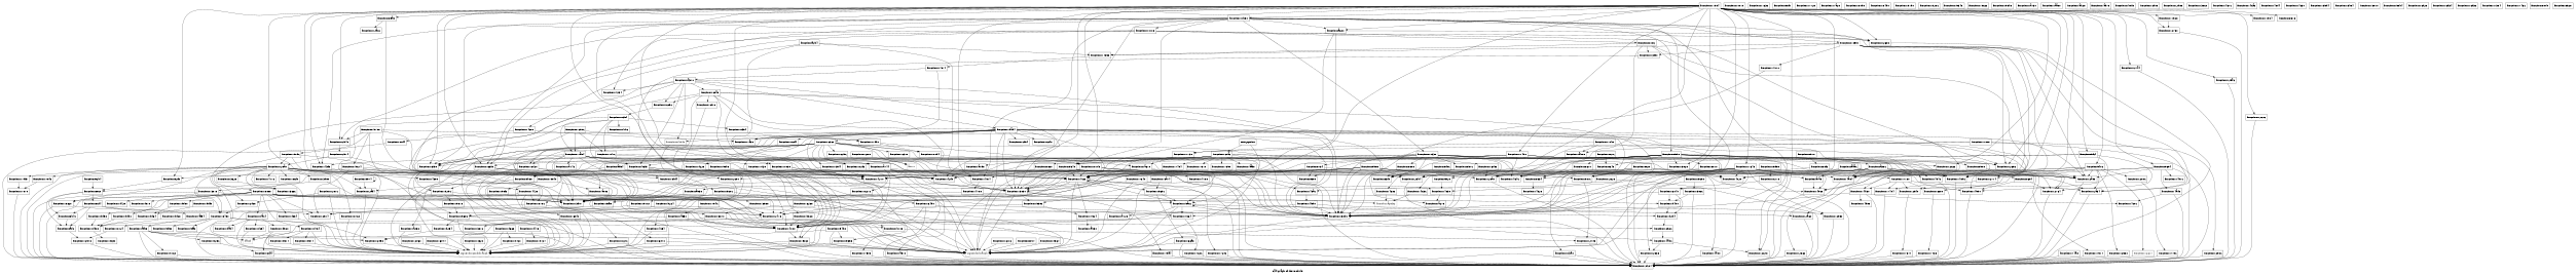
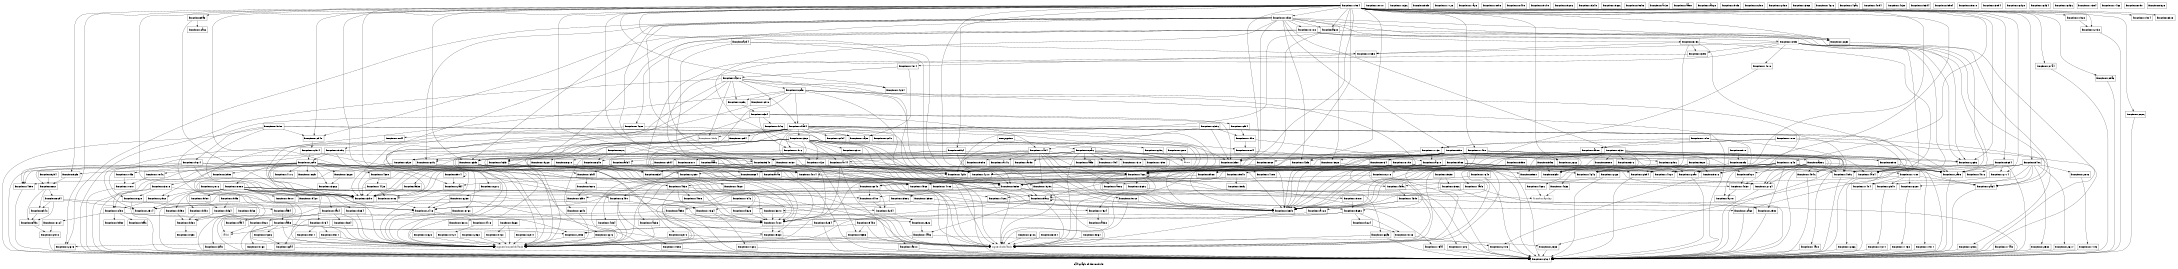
  digraph {
    label="Call graph of the module."
    node [shape=record]
    n1 [label="{function_8cd4}"]
    n2 [label="{function_12418}"]
    n3 [label="{function_12514}"]
    n4 [label="{function_8adc}"]
    n5 [label="{function_8b4c}"]
    n6 [color=gray50 fontcolor=gray50 label="{__pseudo_cond_branch}"]
    n7 [label="{function_1252c}"]
    n8 [label="{function_12978}"]
    n9 [label="{function_92f8}"]
    n10 [label="{function_8ec0}"]
    n11 [label="{function_e808}"]
    n12 [label="{function_83f0}"]
    n13 [label="{function_aaac}"]
    n14 [label="{function_a7a8}"]
    n15 [label="{function_a938}"]
    n16 [label="{function_14020}"]
    n17 [label="{function_14990}"]
    n18 [label="{function_12764}"]
    n19 [label="{function_149c8}"]
    n20 [label="{function_13f70}"]
    n21 [label="{function_12b24}"]
    n22 [label="{function_e57c}"]
    n23 [label="{function_1468c}"]
    n24 [color=gray50 fontcolor=gray50 label="{llvm_bswap_i32}"]
    n25 [label="{function_e5e0}"]
    n26 [label="{function_9fc4}"]
    n27 [label="{function_9340}"]
    n28 [label="{function_13ed0}"]
    n29 [label="{function_14ccc}"]
    n30 [label="{function_15850}"]
    n31 [color=gray50 fontcolor=gray50 label="{__pseudo_branch}"]
    n32 [label="{function_ad54}"]
    n33 [label="{function_14830}"]
    n34 [label="{function_15bf4}"]
    n35 [label="{function_1a278}"]
    n36 [label="{function_15c0c}"]
    n37 [label="{function_e734}"]
    n38 [label="{function_14000}"]
    n39 [label="{function_1464c}"]
    n40 [label="{function_198c0}"]
    n41 [label="{function_15acc}"]
    n42 [label="{function_14c54}"]
    n43 [label="{function_1569c}"]
    n44 [label="{function_172dc}"]
    n45 [label="{function_17524}"]
    n46 [label="{function_175a4}"]
    n47 [label="{function_155ec}"]
    n48 [label="{function_9e20}"]
    n49 [label="{function_981c}"]
    n50 [label="{function_9b88}"]
    n51 [label="{function_12a98}"]
    n52 [label="{function_125b4}"]
    n53 [label="{function_127d8}"]
    n54 [label="{function_12af4}"]
    n55 [label="{function_9be8}"]
    n56 [label="{function_14210}"]
    n57 [label="{function_142f0}"]
    n58 [label="{function_e908}"]
    n59 [label="{function_e958}"]
    n60 [label="{function_128a0}"]
    n61 [label="{function_148dc}"]
    n62 [label="{function_1494c}"]
    n63 [label="{function_14a84}"]
    n64 [label="{function_15e28}"]
    n65 [label="{function_1265c}"]
    n66 [label="{function_8648}"]
    n67 [label="{function_8810}"]
    n68 [label="{function_88c0}"]
    n69 [label="{function_16040}"]
    n70 [label="{function_1286c}"]
    n71 [label="{function_8534}"]
    n72 [label="{function_86e4}"]
    n73 [label="{function_14814}"]
    n74 [label="{function_10010}"]
    n75 [label="{function_10030}"]
    n76 [label="{function_141e8}"]
    n77 [label="{function_164b0}"]
    n78 [label="{function_17180}"]
    n79 [label="{function_175d8}"]
    n80 [label="{function_17364}"]
    n81 [label="{function_12a34}"]
    n82 [label="{function_12540}"]
    n83 [label="{function_16c80}"]
    n84 [label="{function_14b30}"]
    n85 [label="{function_17404}"]
    n86 [label="{function_10108}"]
    n87 [label="{function_12b40}"]
    n88 [label="{function_163f8}"]
    n89 [label="{function_126e0}"]
    n90 [label="{function_81ec}"]
    n91 [label="{function_12b74}"]
    n92 [label="{function_16d70}"]
    n93 [label="{function_13fd0}"]
    n94 [label="{function_14858}"]
    n95 [label="{function_10320}"]
    n96 [label="{function_14abc}"]
    n97 [label="{function_12838}"]
    n98 [label="{function_12648}"]
    n99 [label="{function_10330}"]
    n100 [label="{function_9b20}"]
    n101 [label="{function_13fe0}"]
    n102 [label="{function_143f8}"]
    n103 [label="{function_1465c}"]
    n104 [label="{function_14a00}"]
    n105 [label="{function_19e40}"]
    n106 [color=gray50 label="{function_109f0}"]
    n107 [label="{function_14010}"]
    n108 [label="{function_14874}"]
    n109 [label="{function_10b30}"]
    n110 [label="{function_a600}"]
    n111 [label="{function_161fc}"]
    n112 [label="{function_14788}"]
    n113 [label="{function_1621c}"]
    n114 [label="{function_11490}"]
    n115 [label="{function_a38c}"]
    n116 [label="{function_1163c}"]
    n117 [label="{function_11648}"]
    n118 [label="{function_129e0}"]
    n119 [label="{function_14914}"]
    n120 [label="{function_940c}"]
    n121 [label="{function_1280c}"]
    n122 [label="{function_12580}"]
-   n123 [label="{function_12614}" fontcolor=gray50]
+   n123 [label="{function_12614}"]
    n124 [label="{function_17344}"]
    n125 [label="{function_174dc}"]
    n126 [label="{function_17438}"]
    n127 [label="{function_9694}"]
    n128 [label="{function_12a60}"]
    n129 [label="{function_14ad8}"]
    n130 [label="{function_14b1c}"]
    n131 [label="{function_12714}"]
    n132 [label="{function_14c0c}"]
    n133 [label="{function_98f0}"]
    n134 [label="{function_a2b4}"]
    n135 [label="{function_146e8}"]
    n136 [label="{function_17a38}"]
    n137 [label="{function_180f4}"]
    n138 [label="{function_9974}"]
    n139 [label="{function_9f0c}"]
    n140 [label="{function_92b4}"]
    n141 [label="{function_1760c}"]
    n142 [label="{function_17640}"]
    n143 [label="{function_17728}"]
    n144 [label="{function_17738}"]
    n145 [label="{function_1a610}"]
    n146 [label="{function_17808}"]
    n147 [label="{function_1ab88}"]
    n148 [label="{function_1290c}"]
    n149 [label="{function_178b0}"]
    n150 [label="{function_1794c}"]
    n151 [label="{function_1ae50}"]
    n152 [label="{function_1cca4}"]
    n153 [label="{function_17a28}"]
    n154 [label="{function_17a54}"]
    n155 [label="{function_191c0}"]
    n156 [label="{function_1929c}"]
    n157 [label="{function_196ec}"]
    n158 [label="{function_19eb8}"]
    n159 [label="{function_1a08c}"]
    n160 [label="{function_1a14c}"]
    n161 [label="{function_1a744}"]
    n162 [label="{function_19818}"]
    n163 [label="{function_1b108}"]
    n164 [label="{function_1b224}"]
    n165 [label="{function_1b254}"]
    n166 [label="{function_1ae10}"]
    n167 [label="{function_17d7c}"]
    n168 [label="{function_17f20}"]
    n169 [label="{function_19358}"]
    n170 [label="{function_17db0}"]
    n171 [label="{function_180d4}"]
    n172 [label="{function_181d8}"]
    n173 [label="{function_17df8}"]
    n174 [label="{function_17e70}"]
    n175 [label="{function_17e4c}"]
    n176 [label="{function_180b8}"]
    n177 [label="{function_12c90}"]
    n178 [label="{function_145ac}"]
    n179 [label="{function_190dc}"]
    n180 [label="{function_18620}"]
    n181 [label="{function_12ea0}"]
    n182 [label="{function_18124}"]
    n183 [label="{function_145d0}"]
    n184 [label="{function_184b0}"]
    n185 [label="{function_184e0}"]
    n186 [label="{function_19d50}"]
    n187 [label="{function_19fac}"]
    n188 [label="{function_12d98}"]
    n189 [label="{function_1af94}"]
    n190 [label="{function_1afb8}"]
    n191 [label="{function_186f0}"]
    n192 [label="{function_18760}"]
    n193 [label="{function_1878c}"]
    n194 [label="{function_188e8}"]
    n195 [label="{function_1d2d4}"]
    n196 [label="{function_1d400}"]
    n197 [label="{function_1d420}"]
    n198 [label="{function_1d734}"]
    n199 [label="{function_1d834}"]
    n200 [label="{function_1dac4}"]
    n201 [label="{function_1dd98}"]
    n202 [label="{function_1ddb0}"]
    n203 [label="{function_1dde0}"]
    n204 [label="{function_1de10}"]
    n205 [label="{function_1d514}"]
    n206 [label="{function_1d574}"]
    n207 [color=gray50 fontcolor=gray50 label="{fabsf}"]
    n208 [label="{function_1d920}"]
    n209 [label="{function_1dab4}"]
    n210 [label="{function_1dce4}"]
    n211 [label="{function_1dd80}"]
    n212 [label="{function_1dd64}"]
    n213 [label="{function_12dc8}"]
    n214 [color=gray50 label="{function_13588}"]
    n215 [label="{function_13628}"]
    n216 [label="{function_1366c}"]
    n217 [label="{function_13870}"]
    n218 [label="{function_13de0}"]
    n219 [label="{function_1411c}"]
    n220 [label="{function_143e0}"]
    n221 [label="{function_191b0}"]
    n222 [label="{function_1928c}"]
    n223 [label="{function_19348}"]
    n224 [label="{function_194b8}"]
    n225 [label="{function_196cc}"]
    n226 [label="{function_198b8}"]
    n227 [label="{function_19efc}"]
    n228 [label="{function_1a238}"]
    n229 [label="{function_1a370}"]
    n230 [label="{function_1b3f8}"]
    n231 [fontcolor=gray50 label="{function_1b9dc}"]
    n232 [label="{function_1bad4}"]
    n233 [label="{function_1c85c}"]
    n234 [label="{function_1c8a8}"]
    n235 [label="{function_14234}"]
    n236 [label="{function_1b328}"]
    n237 [label="{function_1c368}"]
    n238 [label="{function_1cba0}"]
    n239 [label="{function_1cd20}"]
    n240 [label="{function_1cd54}"]
    n241 [label="{function_1ce40}"]
    n242 [label="{function_1cef4}"]
    n243 [label="{function_1cf84}"]
    n244 [label="{function_1cd10}"]
    n245 [label="{function_1a730}"]
    n246 [label="{function_1aae0}"]
    n247 [label="{function_1aaf8}"]
    n248 [label="{function_1ab28}"]
    n249 [color=gray50 label="{function_1ab30}"]
-   n250 [label="{function_1ab78}"]
    n251 [label="{function_1b160}"]
    n252 [label="{function_1b2ec}"]
    n253 [label="{function_1b0f8}"]
    n254 [label="{function_1b614}"]
    n255 [label="{function_1b758}"]
    n256 [label="{function_1c2bc}"]
    n257 [label="{function_1c310}"]
    n258 [label="{function_1cbd4}"]
    n259 [label="{function_1cc4c}"]
    n260 [label="{function_1d228}"]
    n261 [label="{function_1c280}"]
    n262 [color=gray50 fontcolor=gray50 label="{abort}"]
    n263 [label="{function_1cf54}"]
    n264 [label="{function_1d1bc}"]
    n265 [label="{function_1cd08}"]
    n266 [label="{function_1d418}"]
    n267 [label="{function_1d424}"]
    n268 [label="{function_1d4c0}"]
    n269 [label="{function_1d668}"]
    n270 [label="{function_1dce0}"]
    n271 [label="{function_1ddc8}"]
    n272 [label="{function_1ddf8}"]
    n273 [label="{function_1de64}"]
    n274 [label="{function_127a4}"]
    n275 [label="{function_129ac}"]
    n276 [label="{function_12acc}"]
    n277 [label="{function_12c28}"]
    n278 [label="{function_1a128}"]
    n279 [label="{function_12d60}"]
    n280 [label="{function_12d88}"]
    n281 [label="{function_12e1c}"]
    n282 [label="{function_1381c}"]
    n283 [label="{function_13e18}"]
    n284 [label="{function_14428}"]
    n285 [label="{function_13ec8}"]
    n286 [label="{function_14528}"]
    n287 [label="{function_1a0d8}"]
    n288 [label="{function_1467c}"]
    n289 [label="{function_146ac}"]
    n290 [label="{function_148d4}"]
    n291 [label="{function_14be8}"]
    n292 [label="{function_14c30}"]
    n293 [label="{function_166a8}"]
    n294 [label="{function_155d4}"]
-   n295 [label="{function_15a74}"]
    n296 [label="{function_15be4}"]
    n297 [label="{function_15fb0}"]
    n298 [label="{function_15c98}"]
    n299 [label="{function_15ecc}"]
    n300 [label="{function_15d50}"]
    n301 [label="{function_16118}"]
    n302 [label="{function_15e10}"]
    n303 [label="{function_15eb4}"]
    n304 [label="{function_1610c}"]
    n305 [label="{function_16238}"]
    n306 [label="{function_1655c}"]
    n307 [label="{function_16d28}"]
    n308 [label="{function_16d34}"]
    n309 [label="{function_16d3c}"]
    n310 [label="{function_16d44}"]
    n311 [label="{function_16dec}"]
    n312 [label="{function_16e40}"]
    n313 [label="{function_16eac}"]
    n314 [label="{function_17494}"]
    n315 [label="{function_17510}"]
    n316 [label="{function_17590}"]
    n317 [label="{function_126cc}"]
    n318 [label="{function_173e4}"]
    n319 [label="{function_1746c}"]
    n320 [label="{function_174a8}"]
    n321 [label="{function_11904}"]
    n322 [label="{function_11928}"]
    n323 [label="{function_12730}"]
    n324 [label="{function_11984}"]
    n325 [label="{function_1268c}"]
    n326 [label="{function_8318}"]
    n327 [label="{function_89a8}"]
    n328 [label="{function_80b4}"]
    n329 [label="{function_80d0}"]
    n330 [label="{entry_point}"]
    n331 [label="{function_8528}"]
    n332 [label="{function_8610}"]
    n333 [label="{function_867c}"]
    n334 [label="{function_88fc}"]
    n335 [label="{function_8970}"]
    n1 -> n2
    n1 -> n3
    n1 -> n4
    n1 -> n5
    n2 -> n6
    n2 -> n7
    n4 -> n8
    n5 -> n4
    n7 -> n96
    n8 -> n21
    n9 -> n10
    n10 -> n1
    n10 -> n4
    n10 -> n5
    n11 -> n12
    n13 -> n14
    n13 -> n15
    n13 -> n16
    n13 -> n17
    n13 -> n18
    n14 -> n19
    n15 -> n20
    n17 -> n21
    n18 -> n21
    n19 -> n21
    n22 -> n12
    n22 -> n23
    n23 -> n24
    n26 -> n17
    n26 -> n18
    n26 -> n27
    n26 -> n28
    n27 -> n10
    n27 -> n19
    n27 -> n20
    n27 -> n28
    n27 -> n29
    n27 -> n30
    n28 -> n31
    n29 -> n21
    n29 -> n29
    n29 -> n30
    n29 -> n31
    n29 -> n41
    n29 -> n42
    n29 -> n43
    n29 -> n44
    n29 -> n45
    n30 -> n6
    n30 -> n31
    n30 -> n41
    n30 -> n46
    n30 -> n47
    n32 -> n9
    n32 -> n33
    n32 -> n34
    n33 -> n35
    n34 -> n36
    n36 -> n31
    n36 -> n297
    n37 -> n25
    n37 -> n29
    n37 -> n30
    n37 -> n38
    n37 -> n39
    n38 -> n40
    n40 -> n6
    n40 -> n31
    n41 -> n6
    n41 -> n28
    n41 -> n31
    n41 -> n41
    n41 -> n80
    n41 -> n96
    n41 -> n128
    n42 -> n6
    n43 -> n41
    n43 -> n293
    n44 -> n21
    n45 -> n249
    n46 -> n21
    n47 -> n2
    n47 -> n45
    n48 -> n16
    n48 -> n28
    n48 -> n49
    n48 -> n50
    n48 -> n51
    n48 -> n52
    n49 -> n53
    n50 -> n54
    n51 -> n21
    n52 -> n21
    n53 -> n21
    n54 -> n6
    n55 -> n16
    n55 -> n20
    n55 -> n28
    n55 -> n49
    n55 -> n50
    n55 -> n51
    n55 -> n52
    n55 -> n56
    n55 -> n57
    n58 -> n51
    n59 -> n12
    n59 -> n18
    n59 -> n19
    n59 -> n20
    n59 -> n21
    n59 -> n27
    n59 -> n28
    n59 -> n29
    n59 -> n32
    n59 -> n39
    n59 -> n58
    n59 -> n60
    n59 -> n61
    n59 -> n62
    n59 -> n63
    n59 -> n64
    n59 -> n65
    n59 -> n66
    n59 -> n67
    n59 -> n68
    n60 -> n21
    n61 -> n21
    n62 -> n21
    n63 -> n21
    n64 -> n31
    n64 -> n69
    n65 -> n70
    n66 -> n71
    n67 -> n14
    n67 -> n28
    n67 -> n71
    n67 -> n72
    n68 -> n73
    n69 -> n195
    n69 -> n196
    n69 -> n297
    n70 -> n21
    n71 -> n286
    n72 -> n17
    n72 -> n18
    n73 -> n112
    n75 -> n38
    n75 -> n76
    n75 -> n77
    n75 -> n78
    n77 -> n6
    n77 -> n79
    n77 -> n80
    n78 -> n81
    n78 -> n82
    n78 -> n83
    n78 -> n84
    n78 -> n85
    n79 -> n21
    n80 -> n38
    n80 -> n141
    n81 -> n21
    n82 -> n124
    n83 -> n126
    n84 -> n21
    n84 -> n80
    n84 -> n132
    n84 -> n291
    n85 -> n21
    n86 -> n34
    n86 -> n65
    n86 -> n87
    n86 -> n88
    n86 -> n89
    n86 -> n90
    n87 -> n91
    n88 -> n6
    n88 -> n31
    n88 -> n81
    n88 -> n92
    n89 -> n21
    n90 -> n39
    n90 -> n61
    n90 -> n63
    n90 -> n93
    n90 -> n94
    n91 -> n177
    n91 -> n181
    n92 -> n6
    n92 -> n31
    n93 -> n40
    n94 -> n108
    n95 -> n6
    n96 -> n97
    n96 -> n98
    n97 -> n21
    n99 -> n11
    n99 -> n12
    n99 -> n22
    n99 -> n25
    n99 -> n28
    n99 -> n37
    n99 -> n39
    n99 -> n63
    n99 -> n65
    n99 -> n100
    n99 -> n101
    n99 -> n102
    n99 -> n103
    n99 -> n104
    n100 -> n33
    n102 -> n105
    n103 -> n24
    n104 -> n21
    n105 -> n159
    n105 -> n227
    n105 -> n228
    n106 -> n19
    n106 -> n51
    n106 -> n61
    n106 -> n63
    n106 -> n65
    n106 -> n81
    n106 -> n93
    n106 -> n94
    n106 -> n107
    n107 -> n28
    n108 -> n136
    n108 -> n229
    n109 -> n27
    n109 -> n57
    n109 -> n59
    n109 -> n73
    n109 -> n75
    n109 -> n81
    n109 -> n86
    n109 -> n88
    n109 -> n89
    n109 -> n97
    n109 -> n98
    n109 -> n99
    n109 -> n101
    n109 -> n102
    n109 -> n106
    n109 -> n110
    n109 -> n111
    n110 -> n29
    n110 -> n30
    n110 -> n89
    n111 -> n113
    n112 -> n24
    n112 -> n193
    n113 -> n305
    n114 -> n28
    n114 -> n51
    n114 -> n56
    n114 -> n57
    n114 -> n63
    n114 -> n111
    n114 -> n115
    n115 -> n18
    n115 -> n21
    n115 -> n28
    n115 -> n39
    n115 -> n60
    n115 -> n61
    n115 -> n62
    n115 -> n100
    n117 -> n16
    n117 -> n28
    n117 -> n33
    n117 -> n39
    n117 -> n49
    n117 -> n51
    n117 -> n52
    n117 -> n56
    n117 -> n61
    n117 -> n63
    n117 -> n118
    n117 -> n119
    n118 -> n21
    n119 -> n21
    n120 -> n28
    n120 -> n29
    n120 -> n51
    n120 -> n81
    n120 -> n82
    n120 -> n83
    n120 -> n121
    n120 -> n122
    n120 -> n123
    n121 -> n125
    n122 -> n21
    n123 -> n21
    n124 -> n21
    n125 -> n21
    n126 -> n21
    n127 -> n21
    n127 -> n51
    n127 -> n128
    n127 -> n129
    n127 -> n130
    n127 -> n131
    n128 -> n21
    n129 -> n21
    n129 -> n132
    n131 -> n85
    n134 -> n56
    n134 -> n73
    n134 -> n94
    n134 -> n135
    n135 -> n136
    n135 -> n137
    n137 -> n179
    n138 -> n54
    n138 -> n138
    n139 -> n12
    n140 -> n10
    n141 -> n21
    n142 -> n21
    n142 -> n30
    n142 -> n31
    n144 -> n29
    n144 -> n30
    n144 -> n145
    n145 -> n2
    n145 -> n21
    n145 -> n28
    n145 -> n29
    n145 -> n31
    n146 -> n21
    n146 -> n144
    n146 -> n147
    n146 -> n148
    n147 -> n28
    n148 -> n21
    n149 -> n21
    n149 -> n60
    n149 -> n144
    n149 -> n147
    n150 -> n31
    n150 -> n151
    n151 -> n21
    n151 -> n38
    n151 -> n152
    n152 -> n21
    n154 -> n20
    n154 -> n28
    n154 -> n29
    n154 -> n57
    n154 -> n155
    n154 -> n156
    n154 -> n157
    n154 -> n158
    n154 -> n159
    n154 -> n160
    n154 -> n161
    n155 -> n31
    n155 -> n157
    n156 -> n6
    n156 -> n31
    n156 -> n162
    n157 -> n6
    n157 -> n163
-   n164 -> n157
+   n157 -> n164
    n157 -> n165
    n158 -> n57
    n161 -> n21
    n161 -> n29
    n161 -> n30
    n161 -> n31
    n161 -> n38
    n161 -> n41
    n161 -> n166
    n162 -> n157
    n163 -> n53
    n164 -> n163
    n165 -> n21
    n165 -> n188
    n166 -> n21
    n167 -> n6
    n167 -> n30
    n167 -> n168
    n168 -> n6
    n168 -> n31
-   n168 -> n16
+   n168 -> n51
    n168 -> n169
    n169 -> n6
    n169 -> n31
    n170 -> n145
    n170 -> n171
    n171 -> n172
    n172 -> n21
    n172 -> n29
    n172 -> n30
    n172 -> n31
    n172 -> n52
    n172 -> n60
    n172 -> n177
    n172 -> n178
    n173 -> n174
    n174 -> n21
    n175 -> n174
    n177 -> n38
    n178 -> n183
    n179 -> n6
    n179 -> n31
    n179 -> n180
    n179 -> n181
    n180 -> n21
    n180 -> n189
    n181 -> n6
    n181 -> n20
    n181 -> n21
    n181 -> n31
    n181 -> n173
    n181 -> n175
    n181 -> n185
    n181 -> n191
    n181 -> n192
    n181 -> n193
    n181 -> n194
    n181 -> n213
    n181 -> n214
    n181 -> n215
    n181 -> n216
    n181 -> n217
    n181 -> n218
    n181 -> n219
    n181 -> n220
    n182 -> n8
    n183 -> n28
    n183 -> n118
    n183 -> n278
    n185 -> n38
    n185 -> n182
    n185 -> n186
    n185 -> n187
    n185 -> n188
    n188 -> n6
    n189 -> n190
    n190 -> n6
    n190 -> n21
    n190 -> n31
    n190 -> n188
    n190 -> n251
    n190 -> n252
    n192 -> n6
    n193 -> n2
    n193 -> n3
    n194 -> n2
    n194 -> n3
    n194 -> n28
    n194 -> n31
    n194 -> n195
    n194 -> n196
    n194 -> n197
    n194 -> n198
    n194 -> n199
    n194 -> n200
    n194 -> n201
    n194 -> n202
    n194 -> n203
    n194 -> n204
    n195 -> n7
    n196 -> n195
    n198 -> n6
    n198 -> n205
    n198 -> n206
    n198 -> n207
    n199 -> n6
    n200 -> n6
    n200 -> n208
    n200 -> n209
    n200 -> n210
    n201 -> n211
    n202 -> n211
    n203 -> n212
    n205 -> n6
    n206 -> n6
    n208 -> n6
    n208 -> n207
    n210 -> n6
    n211 -> n270
    n212 -> n211
    n213 -> n185
    n214 -> n28
    n214 -> n217
    n215 -> n216
    n217 -> n31
    n217 -> n38
    n217 -> n282
    n218 -> n20
    n218 -> n283
    n220 -> n284
    n224 -> n31
    n224 -> n169
    n224 -> n188
    n228 -> n6
    n229 -> n21
    n229 -> n28
    n229 -> n30
    n229 -> n38
    n229 -> n230
    n229 -> n231
    n229 -> n232
    n229 -> n233
    n229 -> n234
    n229 -> n235
    n230 -> n21
    n230 -> n28
    n230 -> n38
    n230 -> n57
    n230 -> n236
    n231 -> n38
    n232 -> n6
    n232 -> n17
    n232 -> n19
    n232 -> n20
    n232 -> n28
    n232 -> n29
    n232 -> n30
    n232 -> n31
    n232 -> n38
    n232 -> n51
    n232 -> n56
    n232 -> n61
    n232 -> n63
    n232 -> n136
    n232 -> n231
    n232 -> n237
    n232 -> n238
    n232 -> n239
    n232 -> n240
    n232 -> n241
    n232 -> n242
    n233 -> n243
    n234 -> n20
    n234 -> n21
    n234 -> n30
    n234 -> n35
    n234 -> n38
    n234 -> n56
    n234 -> n232
    n234 -> n233
    n234 -> n244
    n236 -> n38
    n237 -> n6
    n237 -> n28
    n237 -> n29
    n237 -> n30
    n237 -> n57
    n237 -> n101
    n237 -> n111
    n237 -> n156
    n237 -> n161
    n237 -> n168
    n237 -> n171
    n237 -> n230
    n237 -> n239
    n237 -> n256
    n237 -> n257
    n237 -> n258
    n237 -> n259
    n238 -> n21
    n239 -> n6
    n239 -> n20
    n239 -> n29
    n242 -> n260
    n243 -> n21
    n243 -> n101
    n243 -> n154
    n243 -> n167
    n243 -> n230
    n243 -> n263
    n243 -> n264
    n244 -> n40
    n251 -> n21
    n252 -> n152
    n254 -> n2
    n254 -> n3
    n254 -> n20
    n254 -> n21
    n254 -> n56
    n255 -> n20
    n255 -> n21
    n255 -> n28
    n255 -> n56
    n255 -> n87
    n255 -> n254
    n256 -> n262
    n258 -> n20
    n258 -> n21
    n258 -> n56
    n259 -> n6
    n259 -> n21
    n260 -> n20
    n260 -> n38
    n260 -> n57
    n261 -> n262
    n263 -> n170
    n266 -> n267
    n267 -> n6
    n268 -> n6
    n269 -> n6
    n269 -> n268
    n271 -> n211
    n272 -> n212
    n273 -> n31
    n274 -> n21
    n275 -> n21
    n277 -> n21
    n277 -> n178
    n278 -> n38
    n279 -> n6
    n281 -> n6
    n281 -> n20
    n281 -> n213
    n283 -> n2
    n283 -> n21
    n283 -> n180
    n283 -> n185
    n284 -> n20
    n284 -> n21
    n284 -> n38
    n284 -> n193
    n287 -> n57
    n293 -> n21
    n293 -> n31
-   n295 -> n43
-   n295 -> n47
    n297 -> n207
    n298 -> n31
    n298 -> n299
    n299 -> n21
    n299 -> n196
    n300 -> n31
    n300 -> n301
    n301 -> n21
    n301 -> n69
    n304 -> n31
    n305 -> n2
    n305 -> n3
    n305 -> n21
    n306 -> n101
    n306 -> n154
    n306 -> n167
    n306 -> n170
    n310 -> n6
    n311 -> n6
    n311 -> n52
    n311 -> n60
    n312 -> n6
    n313 -> n6
    n313 -> n28
    n313 -> n31
    n313 -> n88
    n313 -> n247
    n313 -> n287
    n313 -> n311
    n313 -> n312
    n313 -> n314
    n313 -> n315
    n313 -> n316
    n313 -> n317
    n320 -> n21
    n322 -> n323
    n323 -> n21
    n324 -> n9
    n324 -> n16
    n324 -> n20
    n324 -> n26
    n324 -> n27
    n324 -> n28
    n324 -> n29
    n324 -> n30
    n324 -> n49
    n324 -> n54
    n324 -> n56
    n324 -> n64
    n324 -> n65
    n324 -> n73
    n324 -> n77
    n324 -> n84
    n324 -> n87
    n324 -> n88
    n324 -> n89
    n324 -> n98
    n324 -> n101
    n324 -> n102
    n324 -> n109
    n324 -> n110
    n324 -> n114
    n324 -> n117
    n324 -> n120
    n324 -> n127
    n324 -> n131
    n324 -> n235
    n324 -> n274
    n324 -> n275
    n324 -> n317
    n324 -> n321
    n324 -> n322
    n324 -> n323
    n324 -> n325
    n324 -> n326
    n324 -> n327
    n325 -> n21
    n327 -> n20
    n327 -> n276
    n328 -> n31
    n330 -> n41
    n330 -> n313
    n332 -> n71
    n333 -> n66
    n333 -> n332
    n334 -> n28
    n334 -> n51
    n335 -> n334
  }
